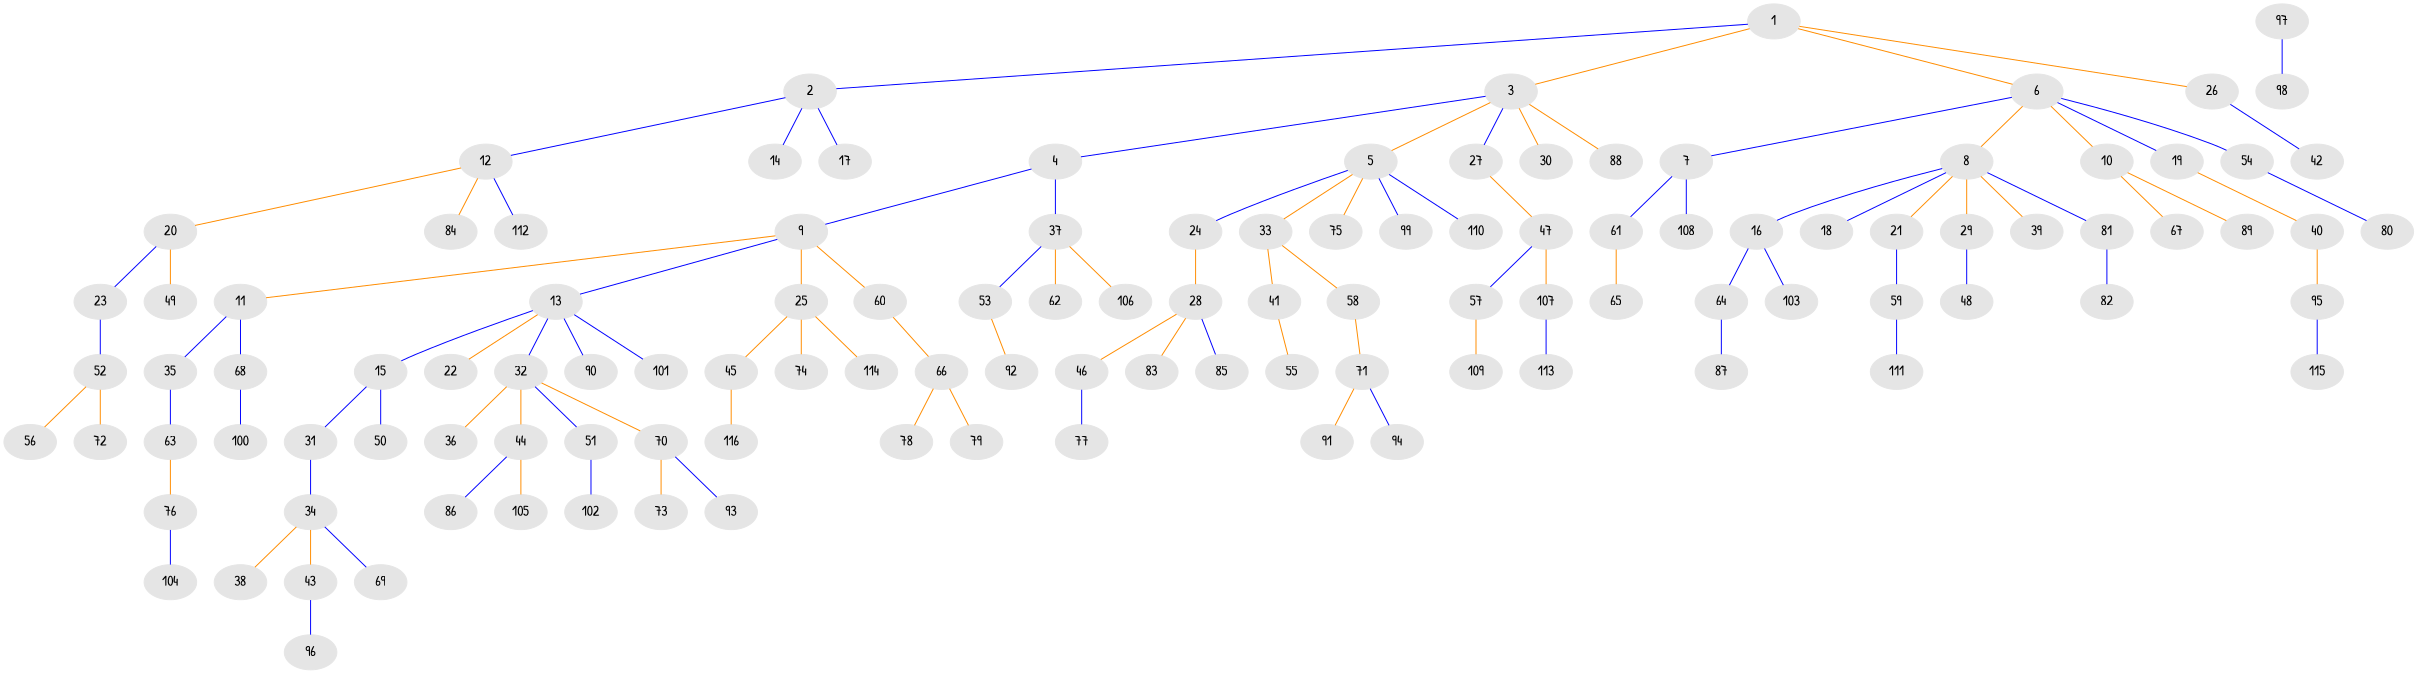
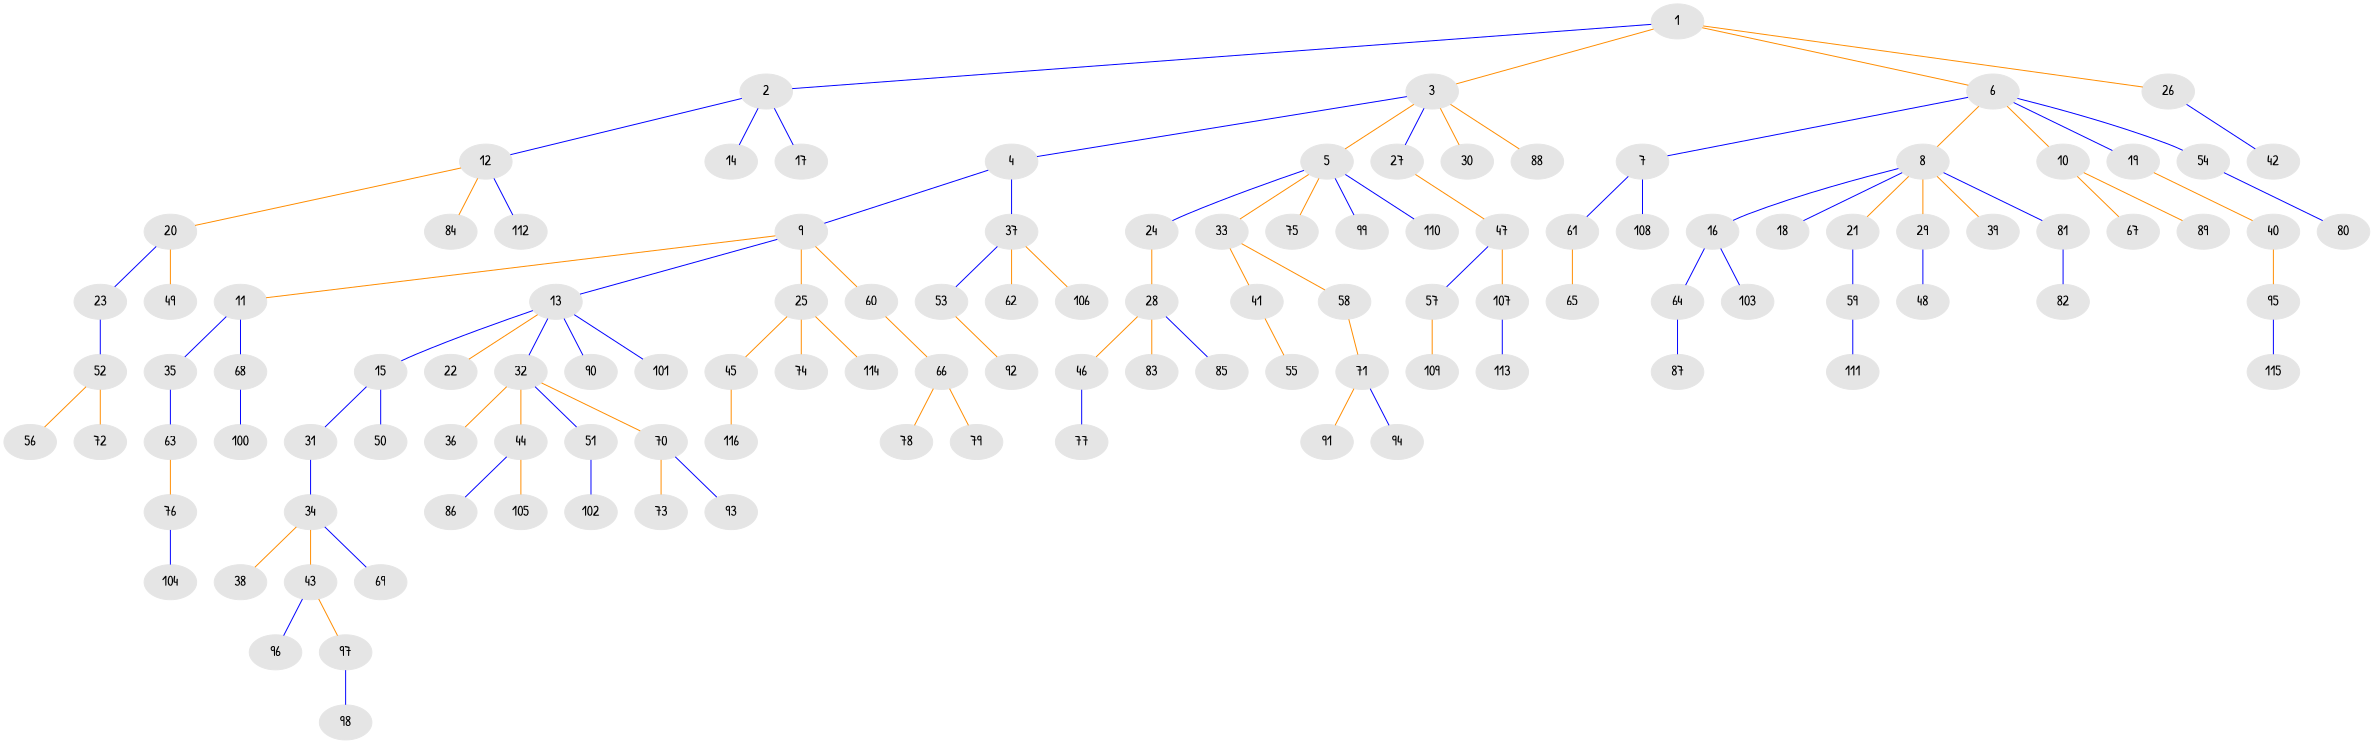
  graph {
    fontname="Patrick Hand"
    node [color=gray90 fontname="Patrick Hand" style=filled]
    edge [color=blue fontname="Patrick Hand"]
    1
    2
    3
    6
    26
    12
    14
    17
    4
    5
    27
    30
    88
    7
    8
    10
    19
    54
    42
    20
    84
    112
    9
    37
    24
    33
    75
    99
    110
    47
    11
    13
    25
    60
    53
    62
    106
    28
    41
    58
    61
    108
    16
    18
    21
    29
    39
    81
    67
    89
    40
    80
    65
    64
    103
    59
    48
    82
    35
    68
    15
    22
    32
    90
    101
    45
    74
    114
    66
    63
    100
    23
    49
    31
    50
    36
    44
    51
    70
    34
    87
    95
    52
    111
    56
    72
    46
    83
    85
    116
    57
    107
    77
    38
    43
    69
    86
    105
    102
    73
    93
    55
    71
    96
    97
    76
    92
    115
    98
    109
    113
    91
    94
    78
    79
    104
    1 -- 2
    1 -- 3 [color=darkorange]
    1 -- 6 [color=darkorange]
    1 -- 26 [color=darkorange]
    2 -- 12
    2 -- 14
    2 -- 17
    3 -- 4
    3 -- 5 [color=darkorange]
    3 -- 27
    3 -- 30 [color=darkorange]
    3 -- 88 [color=darkorange]
    6 -- 7
    6 -- 8 [color=darkorange]
    6 -- 10 [color=darkorange]
    6 -- 19
    6 -- 54
    26 -- 42
    12 -- 20 [color=darkorange]
    12 -- 84 [color=darkorange]
    12 -- 112
    4 -- 9
    4 -- 37
    5 -- 24
    5 -- 33 [color=darkorange]
    5 -- 75 [color=darkorange]
    5 -- 99
    5 -- 110
    27 -- 47 [color=darkorange]
    7 -- 61
    7 -- 108
    8 -- 16
    8 -- 18
    8 -- 21 [color=darkorange]
    8 -- 29 [color=darkorange]
    8 -- 39 [color=darkorange]
    8 -- 81
    10 -- 67 [color=darkorange]
    10 -- 89 [color=darkorange]
    19 -- 40 [color=darkorange]
    54 -- 80
    20 -- 23
    20 -- 49 [color=darkorange]
    9 -- 11 [color=darkorange]
    9 -- 13
    9 -- 25 [color=darkorange]
    9 -- 60 [color=darkorange]
    37 -- 53
    37 -- 62 [color=darkorange]
    37 -- 106 [color=darkorange]
    24 -- 28 [color=darkorange]
    33 -- 41 [color=darkorange]
    33 -- 58 [color=darkorange]
    47 -- 57
    47 -- 107 [color=darkorange]
    11 -- 35
    11 -- 68
    13 -- 15
    13 -- 22 [color=darkorange]
    13 -- 32
    13 -- 90
    13 -- 101
    25 -- 45 [color=darkorange]
    25 -- 74 [color=darkorange]
    25 -- 114 [color=darkorange]
    60 -- 66 [color=darkorange]
    53 -- 92 [color=darkorange]
    28 -- 46 [color=darkorange]
    28 -- 83 [color=darkorange]
    28 -- 85
    41 -- 55 [color=darkorange]
    58 -- 71 [color=darkorange]
    61 -- 65 [color=darkorange]
    16 -- 64
    16 -- 103
    21 -- 59
    29 -- 48
    81 -- 82
    40 -- 95 [color=darkorange]
    64 -- 87
    59 -- 111
    35 -- 63
    68 -- 100
    15 -- 31
    15 -- 50
    32 -- 36 [color=darkorange]
    32 -- 44 [color=darkorange]
    32 -- 51
    32 -- 70 [color=darkorange]
    45 -- 116 [color=darkorange]
    66 -- 78 [color=darkorange]
    66 -- 79 [color=darkorange]
    63 -- 76 [color=darkorange]
    23 -- 52
    31 -- 34
    44 -- 86
    44 -- 105 [color=darkorange]
    51 -- 102
    70 -- 73 [color=darkorange]
    70 -- 93
    34 -- 38 [color=darkorange]
    34 -- 43 [color=darkorange]
    34 -- 69
    95 -- 115
    52 -- 56 [color=darkorange]
    52 -- 72 [color=darkorange]
    46 -- 77
    57 -- 109 [color=darkorange]
    107 -- 113
    43 -- 96
+   43 -- 97 [color=darkorange]
    71 -- 91 [color=darkorange]
    71 -- 94
    97 -- 98
    76 -- 104
  }
